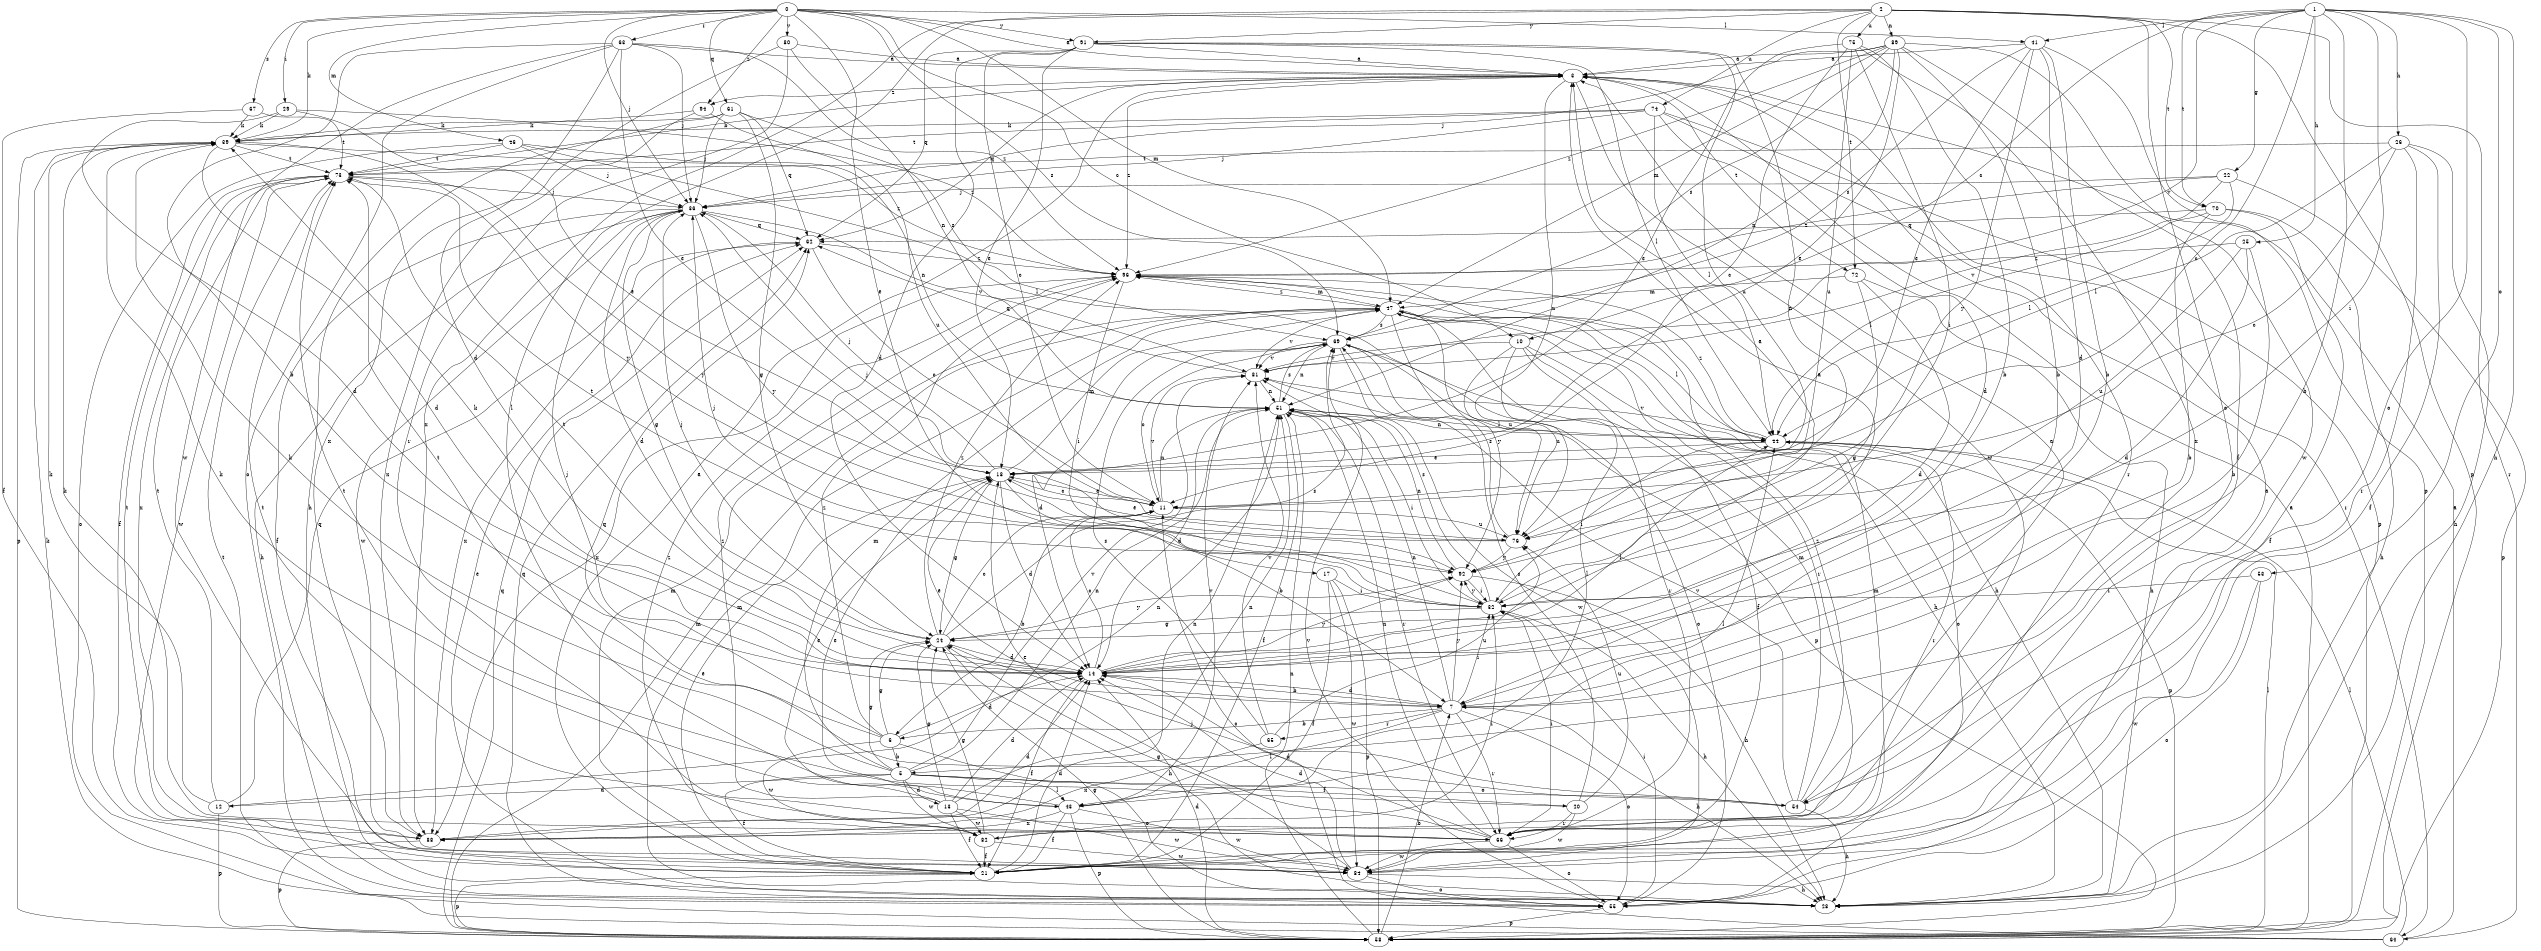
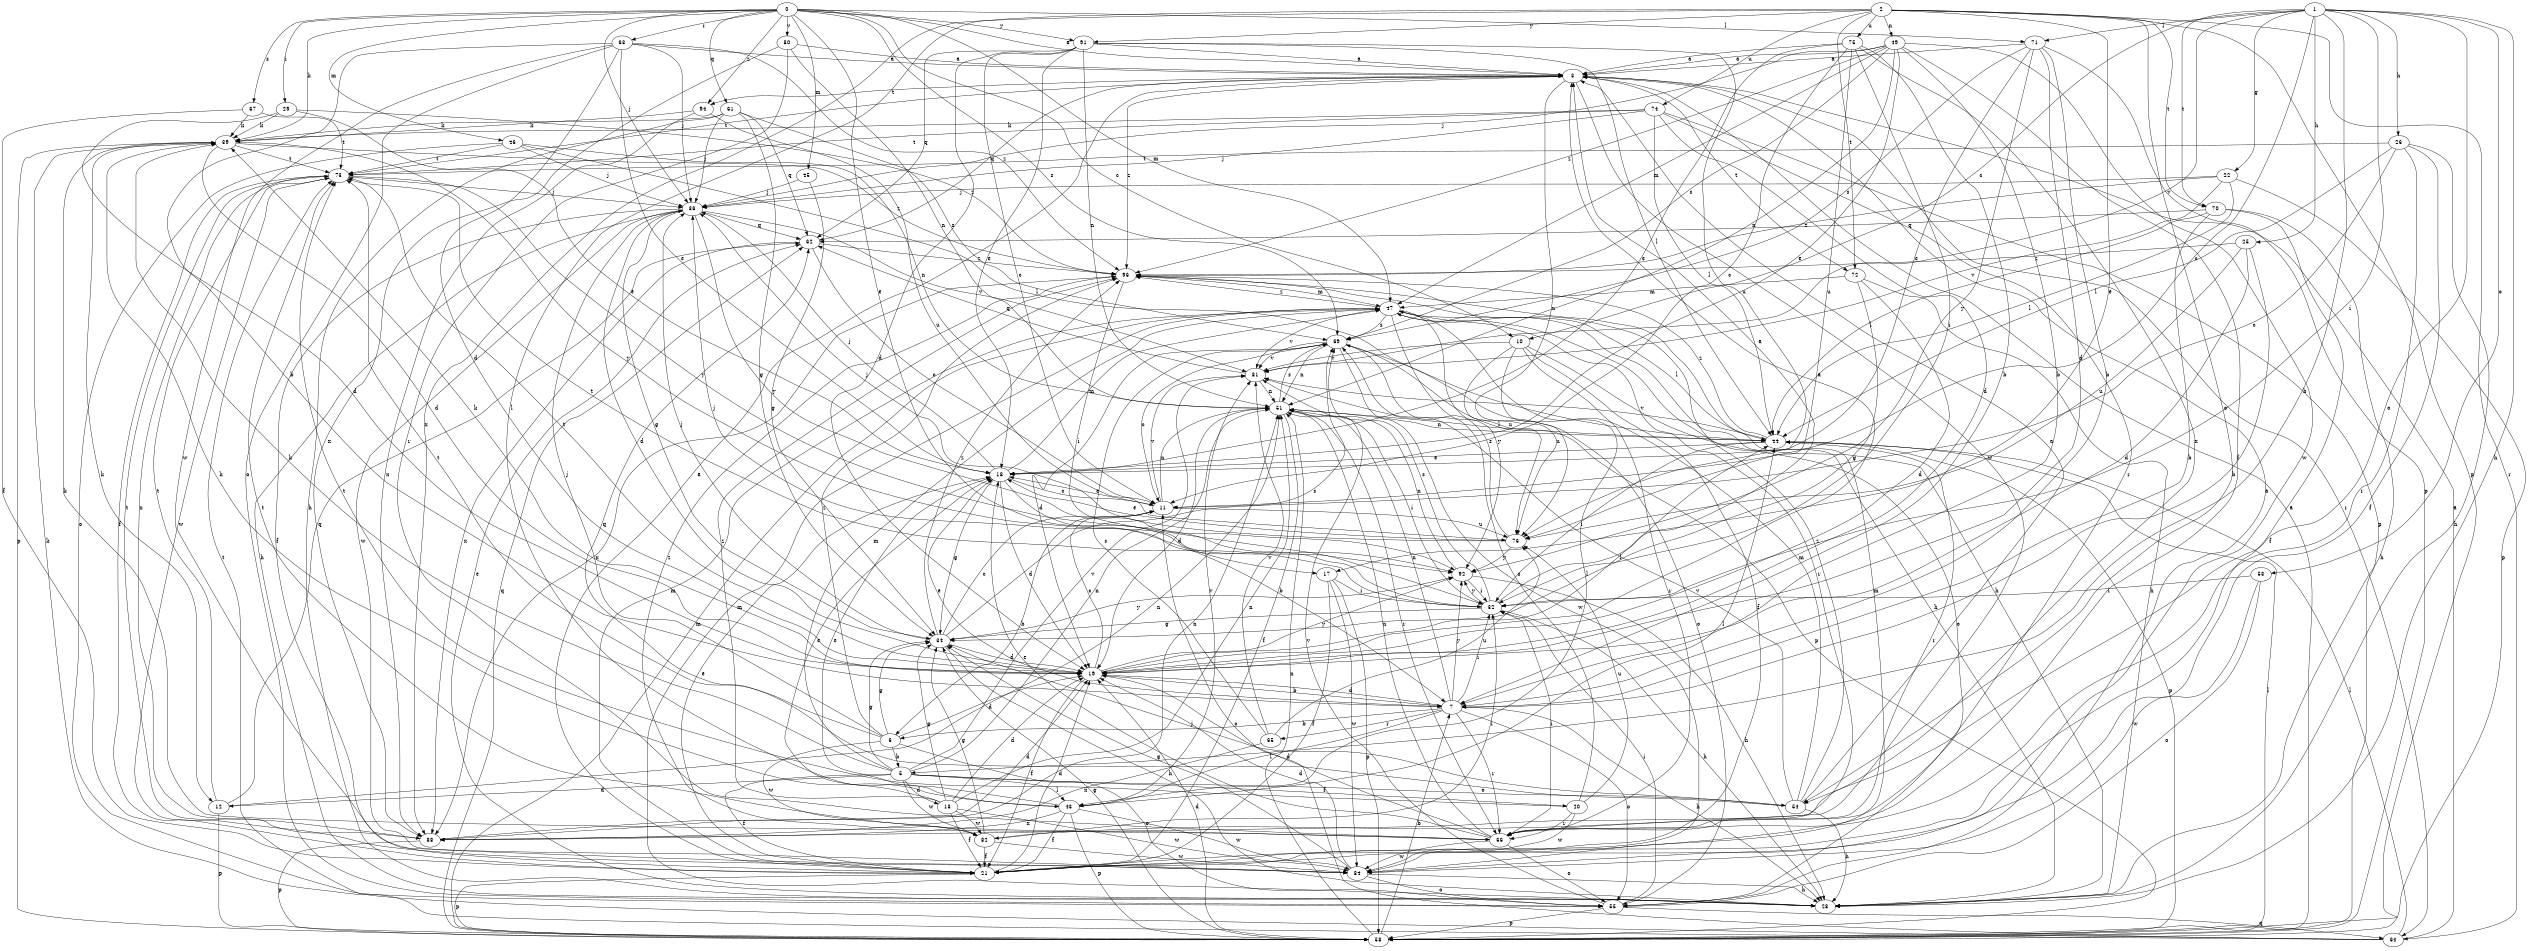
  strict digraph {
    0
    3
    10
    17
    29
    36
    39
-   41
+   41 [label=71]
+   45
    46
    47
    61
    63
    67
    69
    80
    91
    94
    64
    72
    62
    73
    76
    82
    96
    81
    43
    21
    55
    66
    32
    58
    84
-   14
+   14 [label=19]
    18
    28
-   24
+   24 [label=34]
    92
    7
    51
    44
    11
    88
    1
    5
    22
    25
    26
    53
    54
    70
    12
    13
    20
    6
    2
-   49 [label=89]
+   49
    74
    75
    65
    0 -> 3 [label=a]
    0 -> 10 [label=c]
    0 -> 17 [label=e]
    0 -> 29 [label=i]
    0 -> 36 [label=j]
    0 -> 39 [label=k]
    0 -> 41 [label=l]
+   0 -> 45 [label=m]
    0 -> 46 [label=m]
    0 -> 47 [label=m]
    0 -> 61 [label=q]
    0 -> 63 [label=r]
    0 -> 67 [label=s]
    0 -> 69 [label=s]
    0 -> 80 [label=v]
    0 -> 91 [label=y]
    0 -> 94 [label=z]
-   3 -> 94 [label=z]
+   3 -> 94 [label=t]
    3 -> 64 [label=r]
    3 -> 72 [label=t]
    3 -> 62 [label=q]
-   3 -> 73 [label=b]
+   3 -> 73 [label=t]
    3 -> 76 [label=u]
    3 -> 82 [label=w]
    3 -> 96 [label=z]
    10 -> 76 [label=u]
    10 -> 81 [label=v]
    10 -> 43 [label=l]
    10 -> 21 [label=f]
    10 -> 55 [label=o]
    10 -> 66 [label=r]
    17 -> 21 [label=f]
    17 -> 32 [label=i]
    17 -> 58 [label=p]
    17 -> 84 [label=w]
    29 -> 39 [label=k]
    29 -> 96 [label=z]
    29 -> 14 [label=d]
    29 -> 18 [label=e]
    36 -> 62 [label=q]
    36 -> 81 [label=v]
    36 -> 21 [label=f]
    36 -> 84 [label=w]
    36 -> 14 [label=d]
    36 -> 28 [label=h]
    36 -> 24 [label=g]
    36 -> 92 [label=y]
    39 -> 73 [label=t]
    39 -> 96 [label=z]
    39 -> 58 [label=p]
    39 -> 14 [label=d]
    39 -> 92 [label=y]
    41 -> 3 [label=a]
    41 -> 69 [label=s]
    41 -> 58 [label=p]
    41 -> 14 [label=d]
    41 -> 18 [label=e]
    41 -> 92 [label=y]
    41 -> 7 [label=b]
+   45 -> 36 [label=j]
+   45 -> 24 [label=g]
    46 -> 36 [label=j]
    46 -> 73 [label=t]
    46 -> 55 [label=o]
    46 -> 51 [label=n]
    46 -> 44 [label=l]
    47 -> 69 [label=s]
    47 -> 76 [label=u]
    47 -> 96 [label=z]
    47 -> 81 [label=v]
    47 -> 66 [label=r]
    47 -> 28 [label=h]
    47 -> 92 [label=y]
    47 -> 44 [label=l]
    61 -> 36 [label=j]
    61 -> 39 [label=k]
    61 -> 69 [label=s]
    61 -> 62 [label=q]
    61 -> 28 [label=h]
    61 -> 24 [label=g]
    63 -> 3 [label=a]
    63 -> 36 [label=j]
    63 -> 96 [label=z]
    63 -> 55 [label=o]
    63 -> 84 [label=w]
    63 -> 14 [label=d]
    63 -> 18 [label=e]
    63 -> 7 [label=b]
    67 -> 39 [label=k]
    67 -> 73 [label=t]
    67 -> 21 [label=f]
    69 -> 81 [label=v]
    69 -> 55 [label=o]
    69 -> 58 [label=p]
    69 -> 84 [label=w]
    69 -> 14 [label=d]
    69 -> 51 [label=n]
    69 -> 11 [label=c]
    80 -> 3 [label=a]
    80 -> 66 [label=r]
    80 -> 51 [label=n]
    80 -> 88 [label=x]
    91 -> 3 [label=a]
    91 -> 62 [label=q]
    91 -> 76 [label=u]
    91 -> 14 [label=d]
    91 -> 18 [label=e]
-   91 -> 92 [label=n]
+   91 -> 51 [label=n]
    91 -> 44 [label=l]
    91 -> 11 [label=c]
    94 -> 39 [label=k]
    94 -> 76 [label=u]
    94 -> 88 [label=x]
    64 -> 3 [label=a]
    64 -> 39 [label=k]
    64 -> 73 [label=t]
    64 -> 44 [label=l]
    64 -> 11 [label=c]
    72 -> 47 [label=m]
    72 -> 14 [label=d]
    72 -> 28 [label=h]
    72 -> 24 [label=g]
    62 -> 96 [label=z]
    62 -> 11 [label=c]
    62 -> 88 [label=x]
    73 -> 36 [label=j]
    73 -> 21 [label=f]
    73 -> 84 [label=w]
    73 -> 92 [label=y]
    73 -> 88 [label=x]
    76 -> 36 [label=j]
    76 -> 69 [label=s]
    76 -> 18 [label=e]
    76 -> 92 [label=y]
    82 -> 96 [label=z]
    82 -> 21 [label=f]
    82 -> 32 [label=i]
    82 -> 84 [label=w]
    82 -> 24 [label=g]
    96 -> 47 [label=m]
    96 -> 32 [label=i]
    96 -> 28 [label=h]
    96 -> 88 [label=x]
    81 -> 62 [label=q]
    81 -> 51 [label=n]
    43 -> 39 [label=k]
    43 -> 81 [label=v]
    43 -> 21 [label=f]
    43 -> 58 [label=p]
    43 -> 84 [label=w]
    43 -> 18 [label=e]
    43 -> 44 [label=l]
    43 -> 88 [label=x]
    21 -> 3 [label=a]
    21 -> 47 [label=m]
    21 -> 58 [label=p]
    21 -> 14 [label=d]
    21 -> 18 [label=e]
    55 -> 3 [label=a]
-   55 -> 62 [label=q]
+   55 -> 64 [label=q]
    55 -> 81 [label=v]
    55 -> 32 [label=i]
    55 -> 58 [label=p]
    66 -> 39 [label=k]
    66 -> 73 [label=t]
    66 -> 55 [label=o]
    66 -> 32 [label=i]
    66 -> 84 [label=w]
    66 -> 14 [label=d]
    66 -> 18 [label=e]
    66 -> 51 [label=n]
    32 -> 3 [label=a]
    32 -> 36 [label=j]
    32 -> 69 [label=s]
    32 -> 73 [label=t]
    32 -> 28 [label=h]
    32 -> 24 [label=g]
    32 -> 92 [label=y]
    58 -> 3 [label=a]
    58 -> 47 [label=m]
    58 -> 62 [label=q]
    58 -> 14 [label=d]
    58 -> 24 [label=g]
    58 -> 7 [label=b]
    58 -> 51 [label=n]
    58 -> 44 [label=l]
    84 -> 47 [label=m]
    84 -> 55 [label=o]
    84 -> 14 [label=d]
    84 -> 28 [label=h]
    84 -> 24 [label=g]
    14 -> 3 [label=a]
    14 -> 39 [label=k]
    14 -> 73 [label=t]
    14 -> 21 [label=f]
    14 -> 92 [label=y]
    14 -> 7 [label=b]
    14 -> 44 [label=l]
    14 -> 11 [label=c]
    18 -> 36 [label=j]
    18 -> 47 [label=m]
    18 -> 14 [label=d]
    18 -> 24 [label=g]
    18 -> 7 [label=b]
    18 -> 11 [label=c]
    28 -> 47 [label=m]
    28 -> 62 [label=e]
    24 -> 36 [label=j]
    24 -> 69 [label=s]
    24 -> 96 [label=z]
    24 -> 14 [label=d]
    24 -> 28 [label=h]
    24 -> 92 [label=y]
    24 -> 11 [label=c]
    92 -> 32 [label=i]
    92 -> 28 [label=h]
    92 -> 51 [label=n]
    7 -> 43 [label=l]
    7 -> 55 [label=o]
    7 -> 66 [label=r]
    7 -> 32 [label=i]
    7 -> 14 [label=d]
    7 -> 18 [label=e]
    7 -> 28 [label=h]
    7 -> 92 [label=y]
    7 -> 51 [label=n]
    7 -> 6 [label=b]
    7 -> 65 [label=r]
    51 -> 69 [label=s]
    51 -> 21 [label=f]
    51 -> 66 [label=r]
    51 -> 32 [label=i]
    51 -> 14 [label=d]
    51 -> 44 [label=l]
    44 -> 96 [label=z]
    44 -> 81 [label=v]
    44 -> 66 [label=r]
    44 -> 32 [label=i]
    44 -> 58 [label=p]
    44 -> 18 [label=e]
    44 -> 51 [label=n]
    11 -> 76 [label=u]
    11 -> 81 [label=v]
    11 -> 18 [label=e]
    11 -> 51 [label=n]
    11 -> 6 [label=b]
    88 -> 73 [label=t]
    88 -> 58 [label=p]
    88 -> 14 [label=d]
    88 -> 51 [label=n]
    1 -> 10 [label=c]
    1 -> 41 [label=l]
    1 -> 81 [label=v]
    1 -> 32 [label=i]
    1 -> 28 [label=h]
    1 -> 11 [label=c]
    1 -> 5 [label=b]
    1 -> 22 [label=g]
    1 -> 25 [label=h]
    1 -> 26 [label=h]
    1 -> 53 [label=o]
    1 -> 54 [label=o]
    1 -> 70 [label=t]
    5 -> 39 [label=k]
    5 -> 47 [label=m]
    5 -> 82 [label=w]
    5 -> 81 [label=v]
    5 -> 43 [label=l]
    5 -> 21 [label=f]
    5 -> 24 [label=g]
    5 -> 51 [label=n]
    5 -> 54 [label=o]
    5 -> 12 [label=d]
    5 -> 13 [label=d]
    5 -> 20 [label=f]
    22 -> 36 [label=j]
    22 -> 96 [label=z]
    22 -> 81 [label=v]
    22 -> 58 [label=p]
    22 -> 44 [label=l]
    25 -> 76 [label=u]
    25 -> 96 [label=z]
    25 -> 14 [label=d]
    25 -> 7 [label=b]
    26 -> 73 [label=t]
    26 -> 21 [label=f]
    26 -> 66 [label=r]
    26 -> 28 [label=h]
    26 -> 44 [label=l]
    26 -> 11 [label=c]
    53 -> 55 [label=o]
    53 -> 32 [label=i]
    53 -> 84 [label=w]
    54 -> 3 [label=a]
    54 -> 47 [label=m]
    54 -> 62 [label=q]
    54 -> 96 [label=z]
    54 -> 81 [label=v]
    54 -> 28 [label=h]
    54 -> 24 [label=j]
    70 -> 62 [label=q]
    70 -> 21 [label=f]
    70 -> 28 [label=h]
    70 -> 7 [label=b]
    70 -> 44 [label=l]
-   12 -> 39 [label=k]
+   39 -> 12 [label=k]
    12 -> 62 [label=q]
    12 -> 73 [label=t]
    12 -> 58 [label=p]
    12 -> 51 [label=n]
    13 -> 82 [label=w]
    13 -> 96 [label=z]
    13 -> 21 [label=f]
    13 -> 84 [label=w]
    13 -> 14 [label=d]
    13 -> 18 [label=e]
    13 -> 24 [label=g]
    13 -> 51 [label=n]
    20 -> 69 [label=s]
    20 -> 73 [label=t]
    20 -> 76 [label=u]
    20 -> 66 [label=r]
    20 -> 84 [label=w]
    6 -> 36 [label=j]
    6 -> 73 [label=t]
    6 -> 82 [label=w]
    6 -> 96 [label=z]
    6 -> 55 [label=o]
    6 -> 14 [label=d]
    6 -> 24 [label=g]
    6 -> 5 [label=b]
+   2 -> 17 [label=e]
    2 -> 91 [label=y]
    2 -> 64 [label=r]
    2 -> 72 [label=t]
    2 -> 43 [label=l]
    2 -> 58 [label=p]
    2 -> 88 [label=x]
    2 -> 54 [label=o]
    2 -> 70 [label=t]
    2 -> 49 [label=n]
    2 -> 74 [label=u]
    2 -> 75 [label=u]
    49 -> 3 [label=a]
    49 -> 36 [label=j]
    49 -> 47 [label=m]
    49 -> 69 [label=s]
    49 -> 96 [label=z]
    49 -> 21 [label=f]
    49 -> 84 [label=w]
    49 -> 18 [label=e]
    49 -> 7 [label=b]
    49 -> 51 [label=n]
    74 -> 36 [label=j]
    74 -> 39 [label=k]
    74 -> 73 [label=t]
    74 -> 66 [label=r]
    74 -> 58 [label=p]
    74 -> 14 [label=d]
    74 -> 44 [label=l]
+   75 -> 3 [label=a]
    75 -> 76 [label=u]
    75 -> 32 [label=i]
    75 -> 18 [label=e]
    75 -> 7 [label=b]
    75 -> 11 [label=c]
    75 -> 88 [label=x]
    65 -> 69 [label=s]
    65 -> 76 [label=u]
    65 -> 81 [label=v]
    65 -> 88 [label=x]
  }
